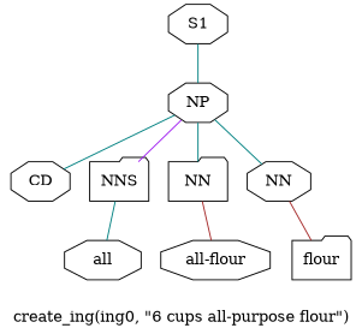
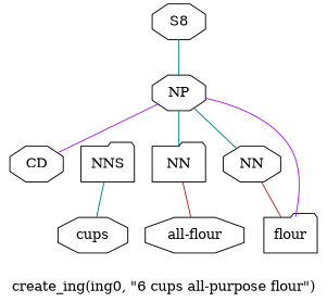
  graph {
    label="create_ing(ing0, \"6 cups all-purpose flour\")"
    node [shape=octagon]
    edge [color=teal]
-   n1 [label=S1]
+   n1 [label=S8]
    n2 [label=NP]
    n3 [label=CD]
    n4 [label=NNS shape=folder]
    n5 [label=NN shape=folder]
    n6 [label=NN]
-   n7 [label=all]
+   n7 [label=cups]
    n8 [label="all-flour"]
    n9 [label=flour shape=folder]
    n1 -- n2
-   n2 -- n3
-   n2 -- n4 [color=purple]
+   n2 -- n3 [color=purple]
+   n2 -- n9 [color=purple]
    n2 -- n5
    n2 -- n6
    n4 -- n7
    n5 -- n8 [color=brown]
    n6 -- n9 [color=brown]
  }
